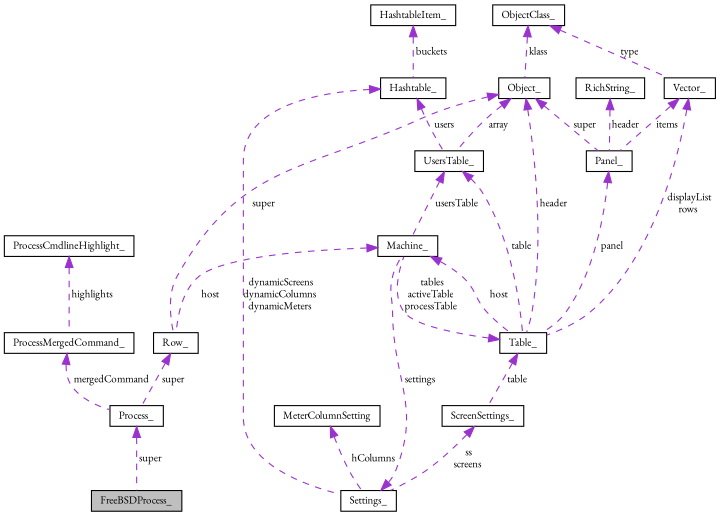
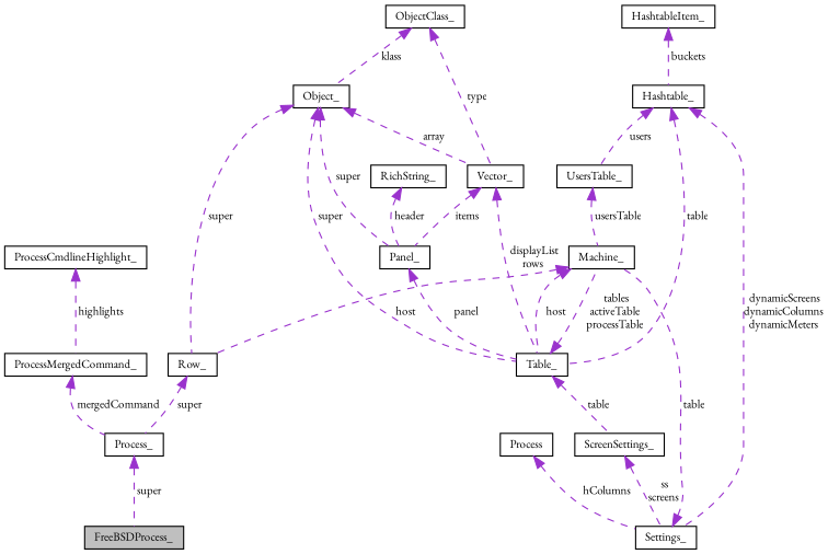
  digraph {
    fontname="EB Garamond"
    node [color=black fillcolor=white fontname="EB Garamond" fontsize=10 shape=record style=filled]
    edge [color=darkorchid3 dir=back fontname="EB Garamond" fontsize=10 labelfontname=Helvetica labelfontsize=10 style=dashed]
    n1 [fillcolor=grey75 fontcolor=black height=0.2 label=FreeBSDProcess_ width=0.4]
    n2 [height=0.2 label=Process_ width=0.4]
    n3 [height=0.2 label=Row_ width=0.4]
    n4 [height=0.2 label=Machine_ width=0.4]
    n5 [height=0.2 label=Table_ width=0.4]
    n6 [height=0.2 label=ScreenSettings_ width=0.4]
    n7 [height=0.2 label=Settings_ width=0.4]
    n8 [height=0.2 label=Vector_ width=0.4]
    n9 [height=0.2 label=Panel_ width=0.4]
    n10 [height=0.2 label=ObjectClass_ width=0.4]
    n11 [height=0.2 label=Object_ width=0.4]
    n12 [height=0.2 label=Hashtable_ width=0.4]
    n13 [height=0.2 label=UsersTable_ width=0.4]
    n14 [height=0.2 label=HashtableItem_ width=0.4]
    n15 [height=0.2 label=RichString_ width=0.4]
-   n16 [height=0.2 label=MeterColumnSetting width=0.4]
+   n16 [height=0.2 label=Process width=0.4]
    n17 [height=0.2 label=ProcessMergedCommand_ width=0.4]
    n18 [height=0.2 label=ProcessCmdlineHighlight_ width=0.4]
    n2 -> n1 [label=" super"]
    n3 -> n2 [label=" super"]
    n4 -> n3 [label=" host"]
    n4 -> n5 [label=" host"]
    n5 -> n4 [label=" tables\nactiveTable\nprocessTable"]
    n5 -> n6 [label=" table"]
    n6 -> n7 [label=" ss\nscreens"]
-   n7 -> n4 [label=" settings"]
+   n7 -> n4 [label=" table"]
    n8 -> n5 [label=" displayList\nrows"]
    n8 -> n9 [label=" items"]
    n9 -> n5 [label=" panel"]
    n10 -> n8 [label=" type"]
    n10 -> n11 [label=" klass"]
    n11 -> n3 [label=" super"]
-   n11 -> n5 [label=" header"]
-   n11 -> n13 [label=" array"]
+   n11 -> n5 [label=" super"]
+   n11 -> n8 [label=" array"]
    n11 -> n9 [label=" super"]
-   n13 -> n5 [label=" table"]
+   n12 -> n5 [label=" table"]
    n12 -> n7 [label=" dynamicScreens\ndynamicColumns\ndynamicMeters"]
    n12 -> n13 [label=" users"]
    n13 -> n4 [label=" usersTable"]
    n14 -> n12 [label=" buckets"]
    n15 -> n9 [label=" header"]
    n16 -> n7 [label=" hColumns"]
    n17 -> n2 [label=" mergedCommand"]
    n18 -> n17 [label=" highlights"]
  }
